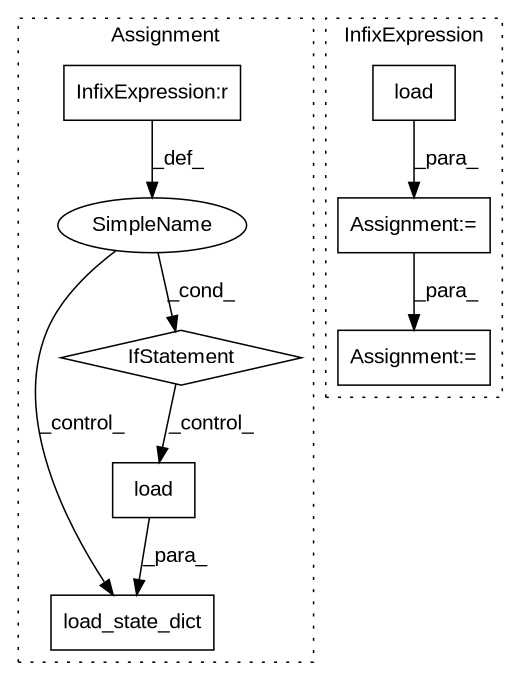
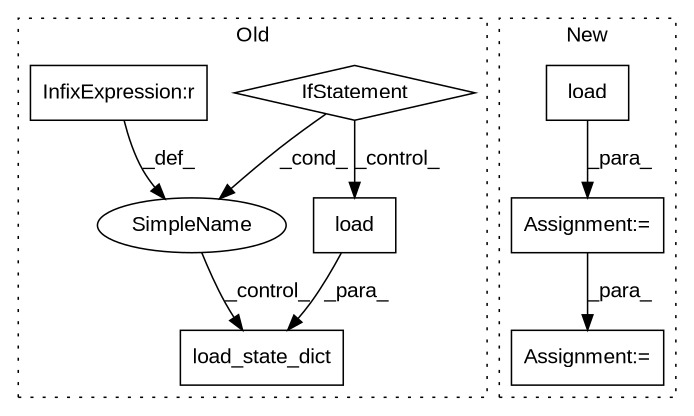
  digraph {
    fontname="Liberation Sans"
    node [a=32 fontname="Liberation Sans" l="5,1" shape=box]
    edge [fontname="Liberation Sans"]
    n1 [l="16,1" label=load_state_dict s="3256,3293"]
    n2 [label=load s="3278,3292"]
    n3 [a=25 l="4,2" label=IfStatement s="3175,3231" shape=diamond]
    n4 [a=42 label=SimpleName shape=ellipse l=""]
    n5 [a=27 l=3 label="InfixExpression:r" s=3197]
    n6 [label=load s="3965,3999"]
    n7 [a=7 l="61,2" label="Assignment:=" s="4010,4091"]
    n8 [a=7 l=1 label="Assignment:=" s=3958]
    subgraph cluster_1 {
-     label=Assignment
+     label=Old
      style=dotted
      n1
      n2
      n3
      n4
      n5
    }
    subgraph cluster_2 {
-     label=InfixExpression
+     label=New
      style=dotted
      n6
      n7
      n8
    }
    n2 -> n1 [label=_para_]
    n3 -> n2 [label=_control_]
    n4 -> n1 [label=_control_]
-   n4 -> n3 [label=_cond_]
+   n3 -> n4 [label=_cond_]
    n5 -> n4 [label=_def_]
    n6 -> n8 [label=_para_]
    n8 -> n7 [label=_para_]
  }
